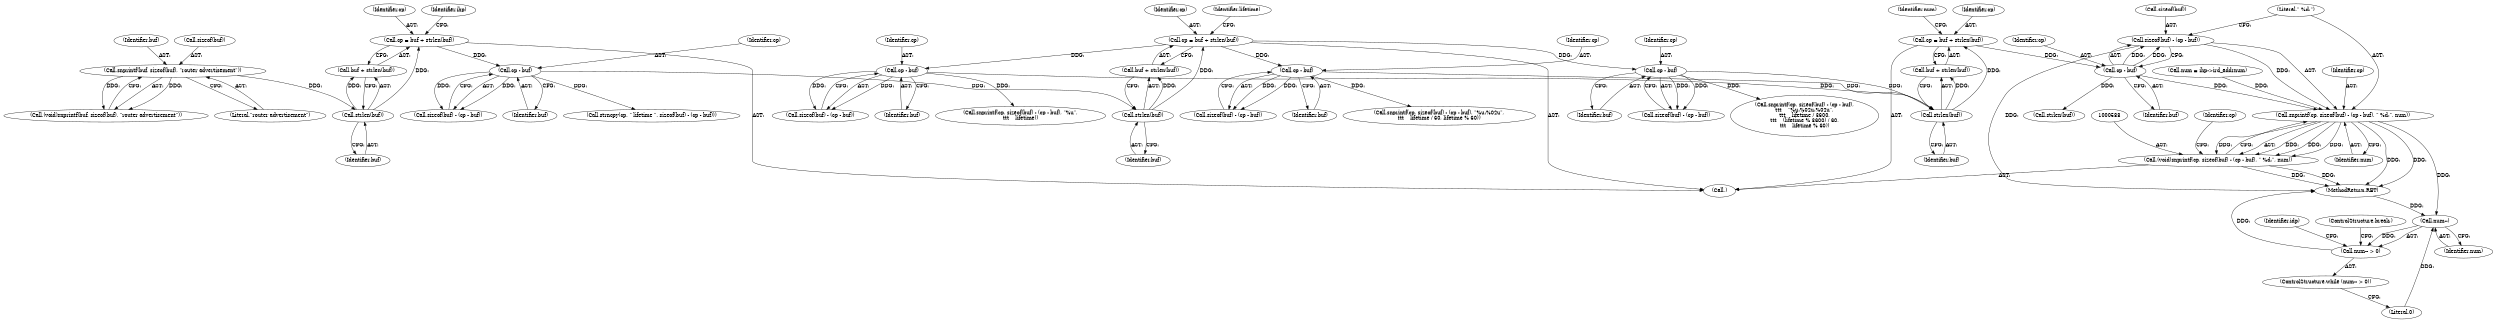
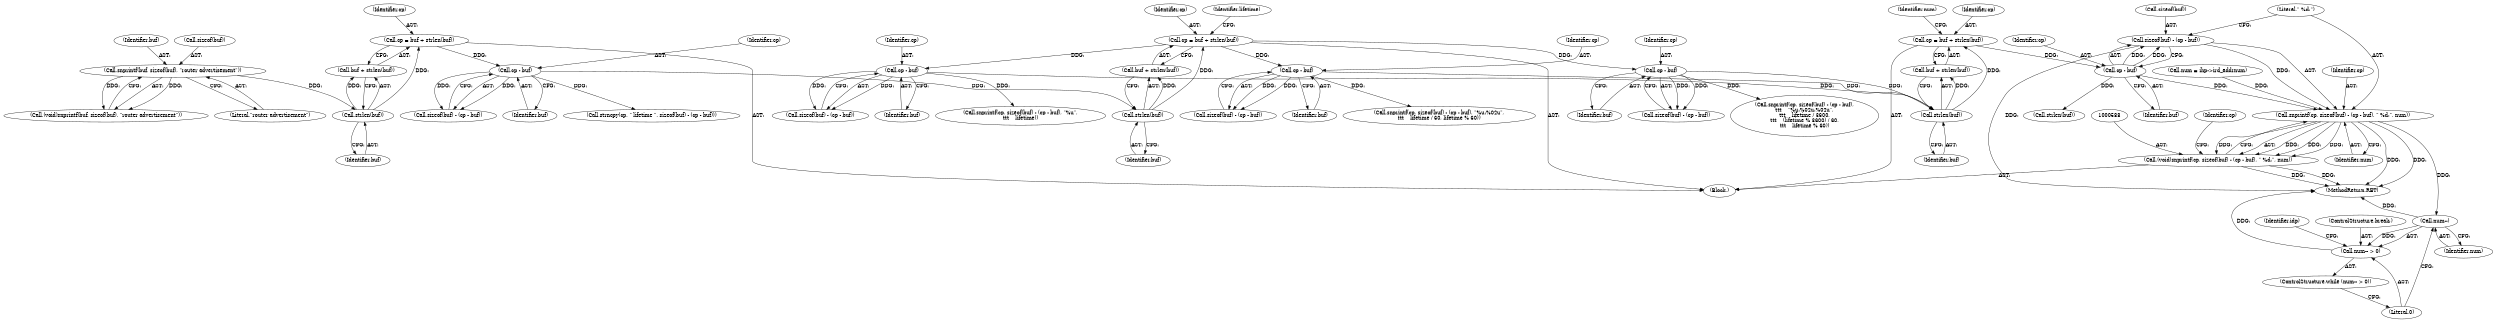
  digraph {
    n1 [label="(Call,sizeof(buf) - (cp - buf))"]
    n2 [label="(Call,cp - buf)"]
    n3 [label="(Call,snprintf(cp, sizeof(buf) - (cp - buf), \" %d:\", num))"]
    n4 [label="(MethodReturn,RET)"]
    n5 [label="(Identifier,buf)"]
    n6 [label="(Call,strlen(buf))"]
    n7 [label="(Call,(void)snprintf(cp, sizeof(buf) - (cp - buf), \" %d:\", num))"]
    n8 [label="(Call,num--)"]
    n9 [label="(Identifier,num)"]
    n10 [label="(Call,cp = buf + strlen(buf))"]
    n11 [label="(Call,buf + strlen(buf))"]
-   n12 [label="(Call,)"]
+   n12 [label="(Block,)"]
    n13 [label="(Call,strlen(buf))"]
    n14 [label="(Identifier,buf)"]
    n15 [label="(Call,cp - buf)"]
    n16 [label="(Identifier,buf)"]
    n17 [label="(Call,snprintf(cp, sizeof(buf) - (cp - buf),\n\t\t\t    \"%u:%02u:%02u\",\n\t\t\t    lifetime / 3600,\n\t\t\t    (lifetime % 3600) / 60,\n\t\t\t    lifetime % 60))"]
    n18 [label="(Call,sizeof(buf) - (cp - buf))"]
    n19 [label="(Call,cp = buf + strlen(buf))"]
    n20 [label="(Call,cp - buf)"]
    n21 [label="(Call,cp - buf)"]
    n22 [label="(Call,buf + strlen(buf))"]
    n23 [label="(Call,sizeof(buf) - (cp - buf))"]
    n24 [label="(Identifier,buf)"]
    n25 [label="(Call,snprintf(cp, sizeof(buf) - (cp - buf), \"%u\",\n\t\t\t    lifetime))"]
    n26 [label="(Call,sizeof(buf) - (cp - buf))"]
    n27 [label="(Call,snprintf(cp, sizeof(buf) - (cp - buf), \"%u:%02u\",\n\t\t\t    lifetime / 60, lifetime % 60))"]
    n28 [label="(Identifier,buf)"]
    n29 [label="(Call,strlen(buf))"]
    n30 [label="(Identifier,buf)"]
    n31 [label="(Call,cp - buf)"]
    n32 [label="(Call,sizeof(buf) - (cp - buf))"]
    n33 [label="(Call,strncpy(cp, \" lifetime \", sizeof(buf) - (cp - buf)))"]
    n34 [label="(Identifier,buf)"]
    n35 [label="(Call,cp = buf + strlen(buf))"]
    n36 [label="(Call,buf + strlen(buf))"]
    n37 [label="(Call,strlen(buf))"]
    n38 [label="(Identifier,buf)"]
    n39 [label="(Call,snprintf(buf, sizeof(buf), \"router advertisement\"))"]
    n40 [label="(Call,(void)snprintf(buf, sizeof(buf), \"router advertisement\"))"]
    n41 [label="(Literal,\"router advertisement\")"]
    n42 [label="(Call,num-- > 0)"]
    n43 [label="(Identifier,num)"]
    n44 [label="(ControlStructure,while (num-- > 0))"]
    n45 [label="(Literal,0)"]
    n46 [label="(Identifier,buf)"]
-   n47 [label="(Identifier,ihp)"]
    n48 [label="(Call,sizeof(buf))"]
    n49 [label="(Identifier,cp)"]
    n50 [label="(Identifier,cp)"]
    n51 [label="(Identifier,lifetime)"]
    n52 [label="(Call,sizeof(buf))"]
    n53 [label="(Identifier,idp)"]
    n54 [label="(Identifier,cp)"]
    n55 [label="(Literal,\" %d:\")"]
    n56 [label="(Identifier,cp)"]
    n57 [label="(Identifier,cp)"]
    n58 [label="(Identifier,cp)"]
    n59 [label="(Identifier,num)"]
    n60 [label="(Identifier,cp)"]
    n61 [label="(Identifier,cp)"]
    n62 [label="(Call,num = ihp->ird_addrnum)"]
    n63 [label="(Identifier,cp)"]
    n64 [label="(ControlStructure,break;)"]
    n65 [label="(Identifier,cp)"]
    1000588
    n1 -> n2 [label="CFG: "]
    n1 -> n3 [label="AST: "]
    n1 -> n3 [label="DDG: "]
    n1 -> n4 [label="DDG: "]
    n2 -> n1 [label="AST: "]
    n2 -> n1 [label="DDG: "]
    n2 -> n1 [label="DDG: "]
    n2 -> n3 [label="DDG: "]
    n2 -> n5 [label="CFG: "]
    n2 -> n6 [label="DDG: "]
    n3 -> n4 [label="DDG: "]
    n3 -> n4 [label="DDG: "]
    n3 -> n7 [label="AST: "]
    n3 -> n7 [label="DDG: "]
    n3 -> n7 [label="DDG: "]
    n3 -> n7 [label="DDG: "]
    n3 -> n7 [label="DDG: "]
    n3 -> n8 [label="DDG: "]
    n3 -> n9 [label="CFG: "]
    n5 -> n2 [label="AST: "]
    n7 -> n3 [label="CFG: "]
    n7 -> n4 [label="DDG: "]
    n7 -> n4 [label="DDG: "]
    n7 -> n12 [label="AST: "]
-   n4 -> n8 [label="DDG: "]
+   n8 -> n4 [label="DDG: "]
    n8 -> n42 [label="AST: "]
    n8 -> n42 [label="DDG: "]
    n8 -> n43 [label="CFG: "]
    n9 -> n3 [label="AST: "]
    n10 -> n2 [label="DDG: "]
    n10 -> n11 [label="CFG: "]
    n10 -> n12 [label="AST: "]
    n11 -> n10 [label="AST: "]
    n11 -> n13 [label="CFG: "]
    n13 -> n10 [label="DDG: "]
    n13 -> n11 [label="AST: "]
    n13 -> n11 [label="DDG: "]
    n13 -> n14 [label="CFG: "]
    n14 -> n13 [label="AST: "]
    n15 -> n13 [label="DDG: "]
    n15 -> n16 [label="CFG: "]
    n15 -> n17 [label="DDG: "]
    n15 -> n18 [label="AST: "]
    n15 -> n18 [label="DDG: "]
    n15 -> n18 [label="DDG: "]
    n16 -> n15 [label="AST: "]
    n18 -> n15 [label="CFG: "]
    n19 -> n12 [label="AST: "]
    n19 -> n15 [label="DDG: "]
    n19 -> n20 [label="DDG: "]
    n19 -> n21 [label="DDG: "]
    n19 -> n22 [label="CFG: "]
    n20 -> n13 [label="DDG: "]
    n20 -> n23 [label="AST: "]
    n20 -> n23 [label="DDG: "]
    n20 -> n23 [label="DDG: "]
    n20 -> n24 [label="CFG: "]
    n20 -> n25 [label="DDG: "]
    n21 -> n13 [label="DDG: "]
    n21 -> n26 [label="AST: "]
    n21 -> n26 [label="DDG: "]
    n21 -> n26 [label="DDG: "]
    n21 -> n27 [label="DDG: "]
    n21 -> n28 [label="CFG: "]
    n22 -> n19 [label="AST: "]
    n22 -> n29 [label="CFG: "]
    n23 -> n20 [label="CFG: "]
    n24 -> n20 [label="AST: "]
    n26 -> n21 [label="CFG: "]
    n28 -> n21 [label="AST: "]
    n29 -> n19 [label="DDG: "]
    n29 -> n22 [label="AST: "]
    n29 -> n22 [label="DDG: "]
    n29 -> n30 [label="CFG: "]
    n30 -> n29 [label="AST: "]
    n31 -> n29 [label="DDG: "]
    n31 -> n32 [label="AST: "]
    n31 -> n32 [label="DDG: "]
    n31 -> n32 [label="DDG: "]
    n31 -> n33 [label="DDG: "]
    n31 -> n34 [label="CFG: "]
    n32 -> n31 [label="CFG: "]
    n34 -> n31 [label="AST: "]
    n35 -> n12 [label="AST: "]
    n35 -> n31 [label="DDG: "]
    n35 -> n36 [label="CFG: "]
    n36 -> n35 [label="AST: "]
    n36 -> n37 [label="CFG: "]
    n37 -> n35 [label="DDG: "]
    n37 -> n36 [label="AST: "]
    n37 -> n36 [label="DDG: "]
    n37 -> n38 [label="CFG: "]
    n38 -> n37 [label="AST: "]
    n39 -> n37 [label="DDG: "]
    n39 -> n40 [label="AST: "]
    n39 -> n40 [label="DDG: "]
    n39 -> n40 [label="DDG: "]
    n39 -> n41 [label="CFG: "]
    n40 -> n39 [label="CFG: "]
    n41 -> n39 [label="AST: "]
    n42 -> n4 [label="DDG: "]
    n42 -> n44 [label="AST: "]
    n43 -> n8 [label="AST: "]
    n44 -> n45 [label="CFG: "]
-   n45 -> n8 [label="DDG: "]
+   n45 -> n8 [label="CFG: "]
+   n45 -> n42 [label="AST: "]
    n46 -> n39 [label="AST: "]
-   n47 -> n35 [label="CFG: "]
    n48 -> n1 [label="AST: "]
    n49 -> n7 [label="CFG: "]
    n50 -> n10 [label="AST: "]
    n51 -> n19 [label="CFG: "]
    n52 -> n39 [label="AST: "]
    n53 -> n42 [label="CFG: "]
    n54 -> n21 [label="AST: "]
    n55 -> n1 [label="CFG: "]
    n55 -> n3 [label="AST: "]
    n56 -> n2 [label="AST: "]
    n57 -> n20 [label="AST: "]
    n58 -> n3 [label="AST: "]
    n59 -> n10 [label="CFG: "]
    n60 -> n15 [label="AST: "]
    n61 -> n19 [label="AST: "]
    n62 -> n3 [label="DDG: "]
    n63 -> n35 [label="AST: "]
-   n64 -> n42 [label="CFG: "]
+   n64 -> n42 [label="AST: "]
    n65 -> n31 [label="AST: "]
    1000588 -> n7 [label="AST: "]
  }
